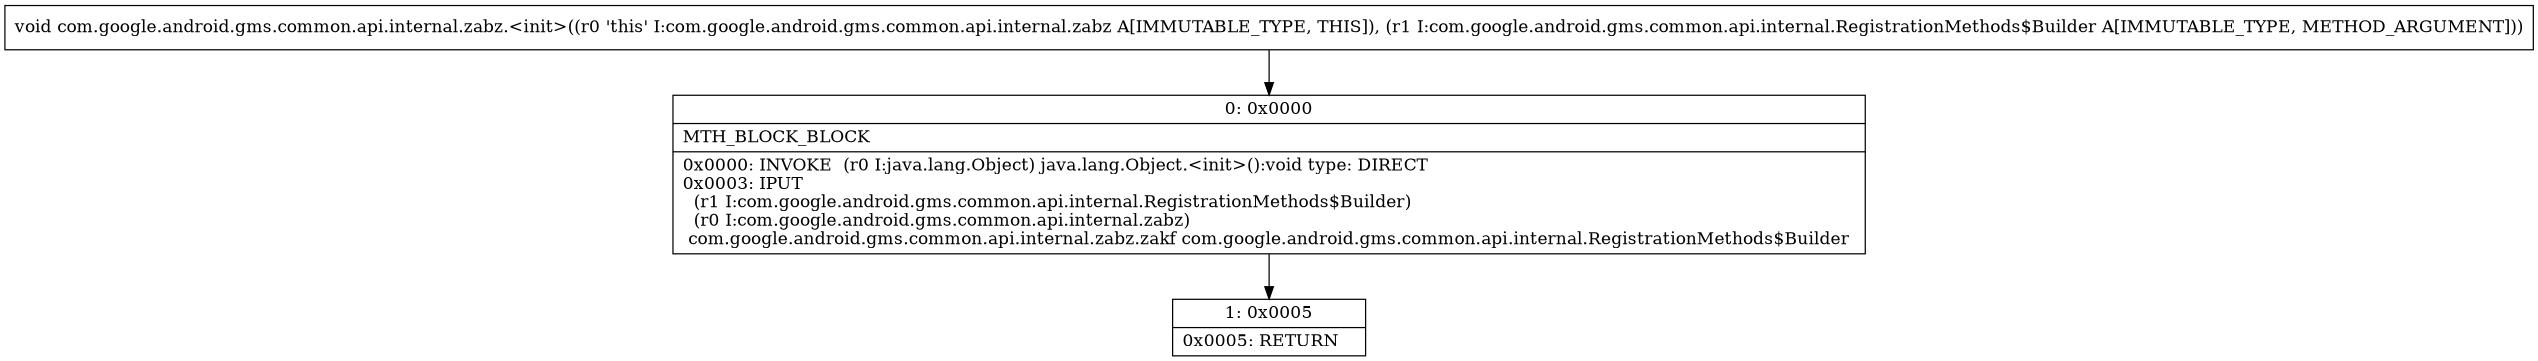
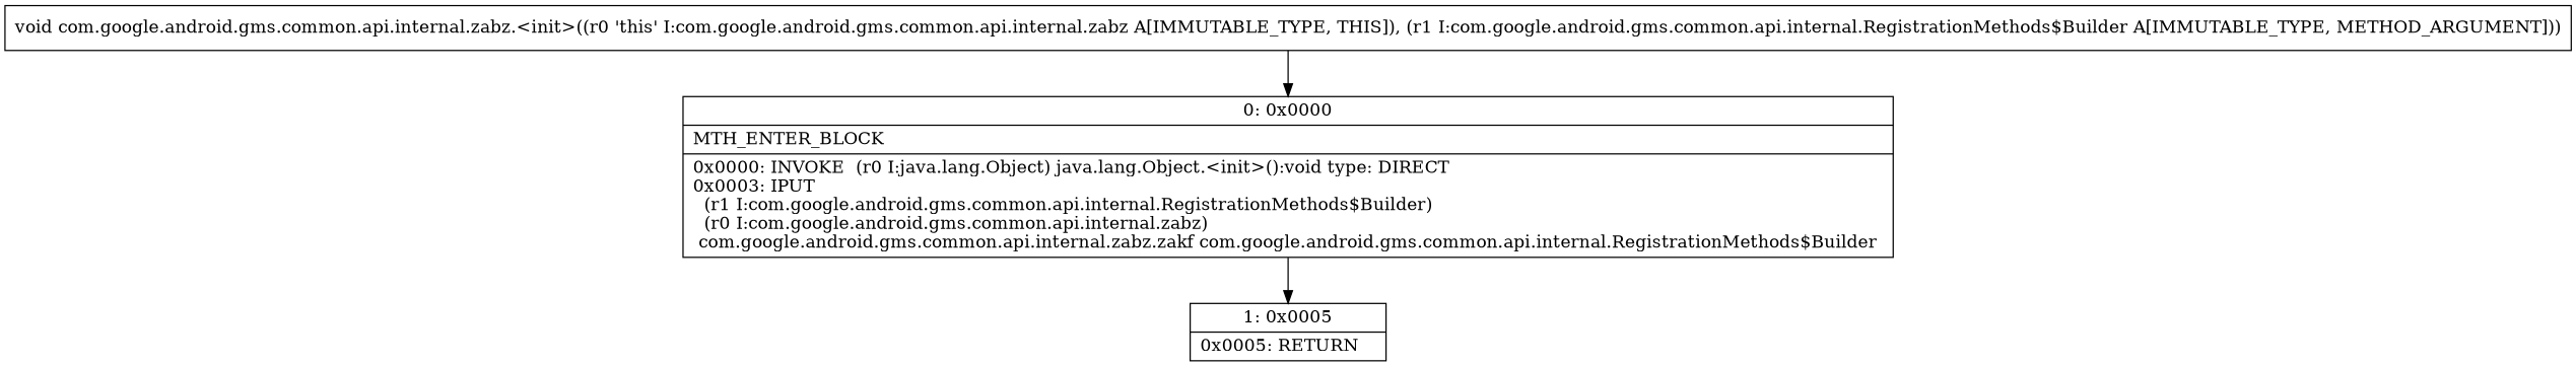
  digraph {
    node [shape=record]
-   n1 [label="{0\:\ 0x0000|MTH_BLOCK_BLOCK\l|0x0000: INVOKE  (r0 I:java.lang.Object) java.lang.Object.\<init\>():void type: DIRECT \l0x0003: IPUT  \l  (r1 I:com.google.android.gms.common.api.internal.RegistrationMethods$Builder)\l  (r0 I:com.google.android.gms.common.api.internal.zabz)\l com.google.android.gms.common.api.internal.zabz.zakf com.google.android.gms.common.api.internal.RegistrationMethods$Builder \l}"]
+   n1 [label="{0\:\ 0x0000|MTH_ENTER_BLOCK\l|0x0000: INVOKE  (r0 I:java.lang.Object) java.lang.Object.\<init\>():void type: DIRECT \l0x0003: IPUT  \l  (r1 I:com.google.android.gms.common.api.internal.RegistrationMethods$Builder)\l  (r0 I:com.google.android.gms.common.api.internal.zabz)\l com.google.android.gms.common.api.internal.zabz.zakf com.google.android.gms.common.api.internal.RegistrationMethods$Builder \l}"]
    n2 [label="{1\:\ 0x0005|0x0005: RETURN   \l}"]
    n3 [label="{void com.google.android.gms.common.api.internal.zabz.\<init\>((r0 'this' I:com.google.android.gms.common.api.internal.zabz A[IMMUTABLE_TYPE, THIS]), (r1 I:com.google.android.gms.common.api.internal.RegistrationMethods$Builder A[IMMUTABLE_TYPE, METHOD_ARGUMENT])) }"]
    n1 -> n2
    n3 -> n1
  }
